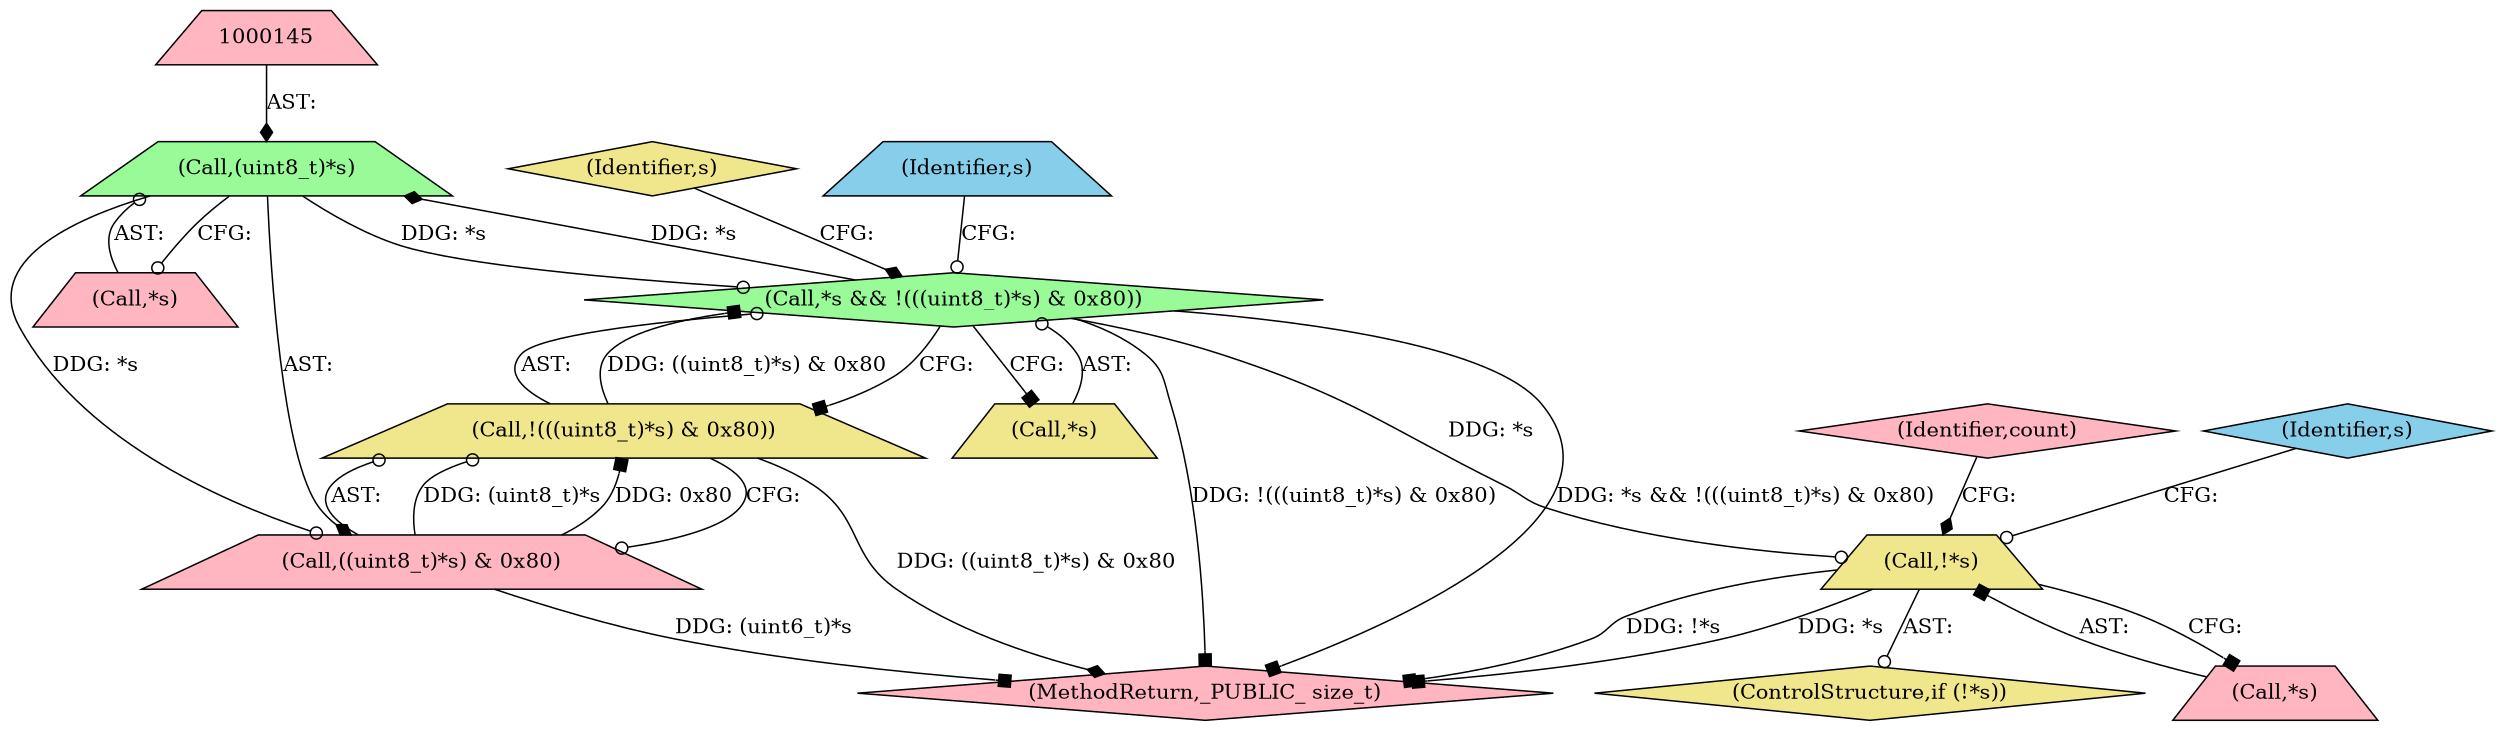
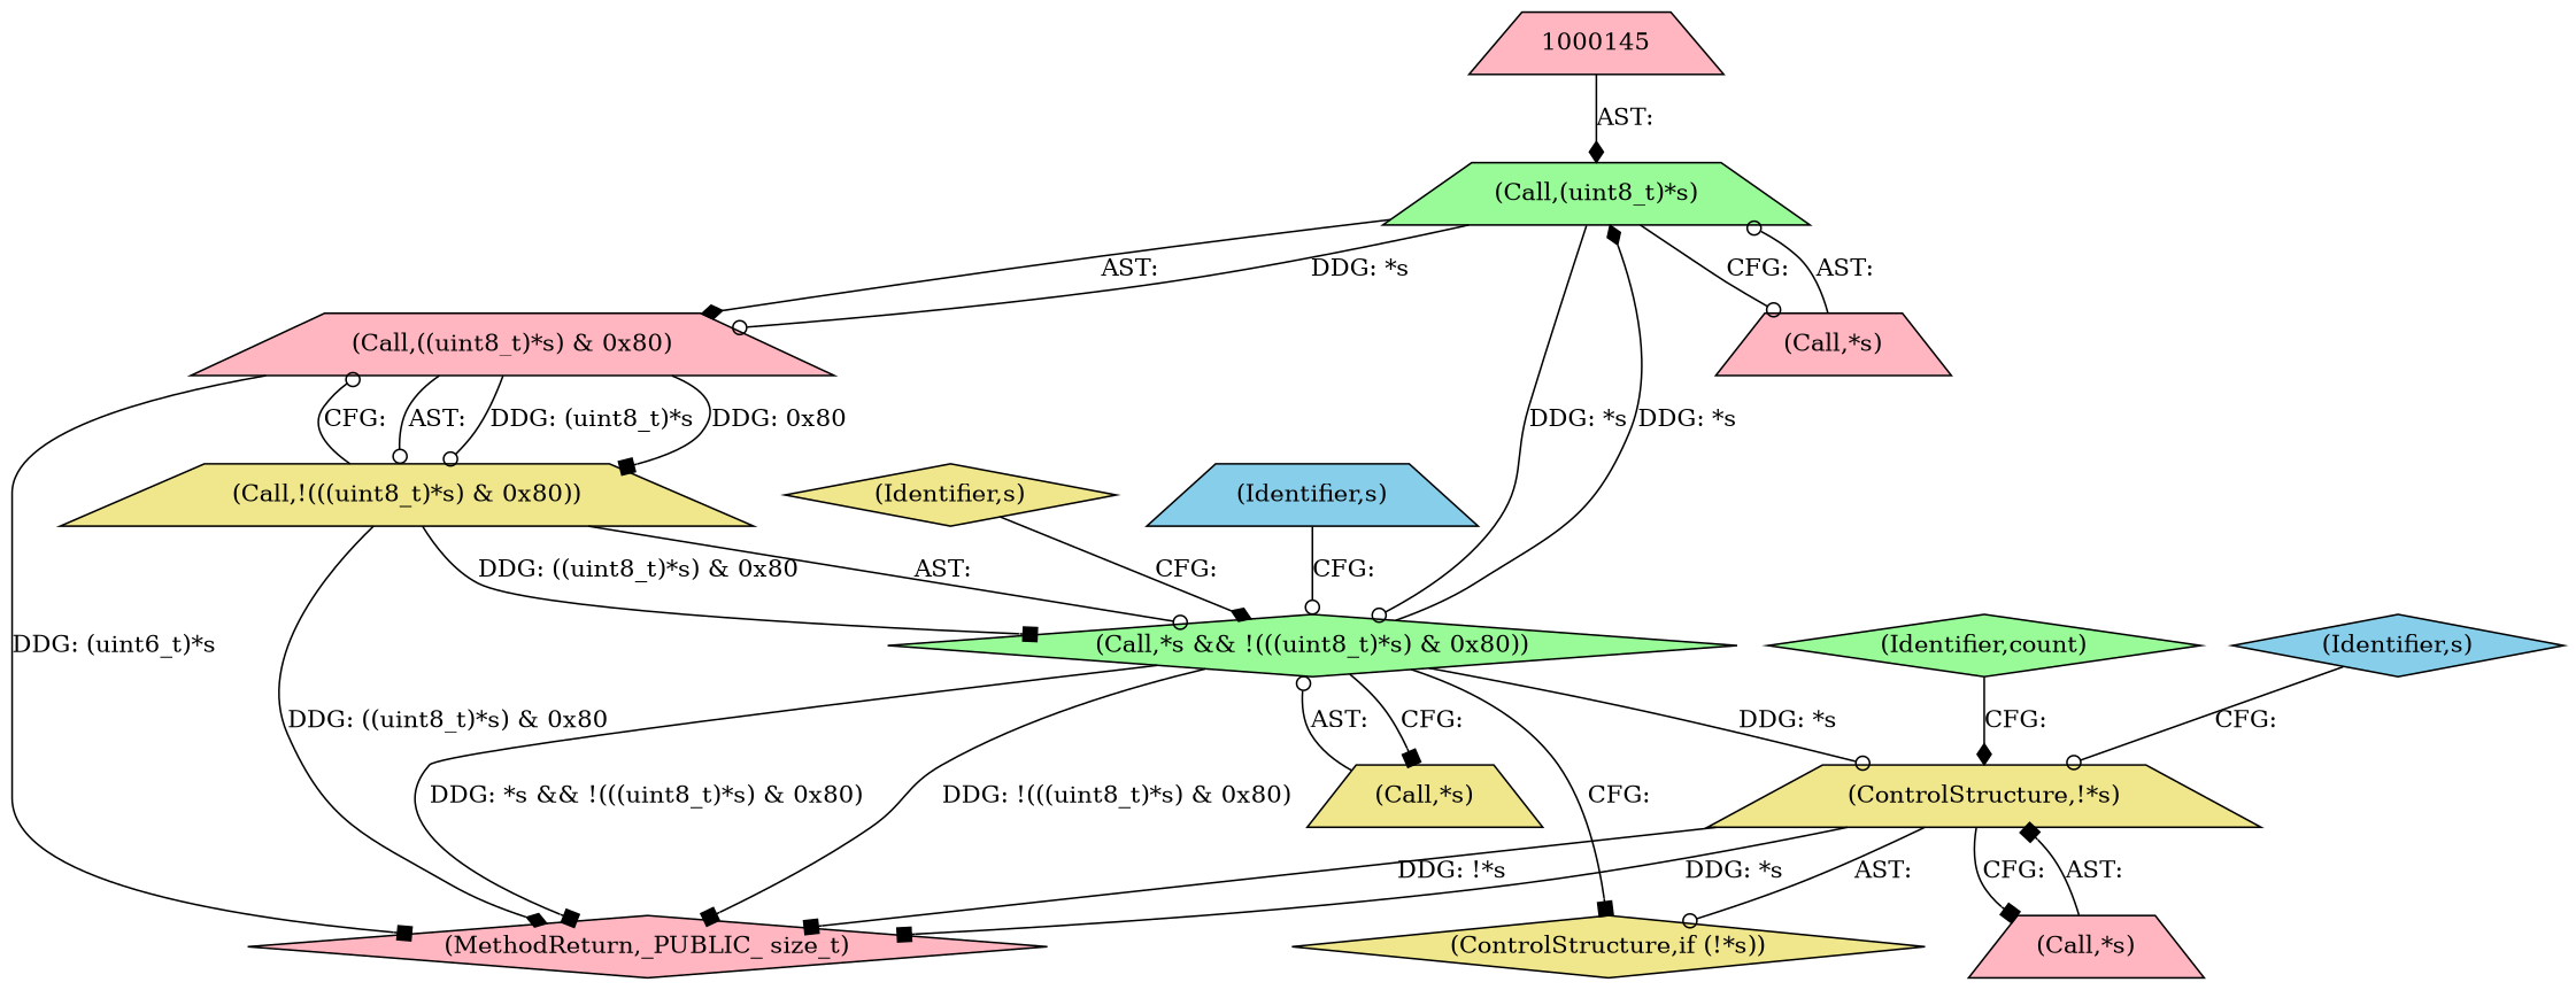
  digraph {
    node [fillcolor=lightpink shape=trapezium style=filled]
    edge [arrowhead=odot]
    n1 [fillcolor=palegreen label="(Call,(uint8_t)*s)"]
    n2 [fillcolor=palegreen label="(Call,*s && !(((uint8_t)*s) & 0x80))" shape=diamond]
    n3 [label="(Call,((uint8_t)*s) & 0x80)"]
    n4 [label="(Call,*s)"]
    n5 [fillcolor=khaki label="(Call,!(((uint8_t)*s) & 0x80))"]
-   n6 [fillcolor=khaki label="(Call,!*s)"]
+   n6 [fillcolor=khaki label="(ControlStructure,!*s)"]
    n7 [label="(MethodReturn,_PUBLIC_ size_t)" shape=diamond]
    n8 [fillcolor=khaki label="(Call,*s)"]
    n9 [label="(Call,*s)"]
    n10 [fillcolor=khaki label="(ControlStructure,if (!*s))" shape=diamond]
-   n11 [label="(Identifier,count)" shape=diamond]
+   n11 [fillcolor=palegreen label="(Identifier,count)" shape=diamond]
    n12 [fillcolor=khaki label="(Identifier,s)" shape=diamond]
    n13 [fillcolor=skyblue label="(Identifier,s)" shape=diamond]
    n14 [fillcolor=skyblue label="(Identifier,s)"]
    1000145
    n1 -> n2 [label="DDG: *s"]
    n1 -> n3 [arrowhead=diamond label="AST: "]
    n1 -> n3 [label="DDG: *s"]
    n1 -> n4 [label="CFG: "]
    n2 -> n1 [arrowhead=diamond label="DDG: *s"]
-   n2 -> n5 [arrowhead=box label="CFG: "]
+   n2 -> n10 [arrowhead=box label="CFG: "]
    n2 -> n6 [label="DDG: *s"]
    n2 -> n7 [arrowhead=box label="DDG: !(((uint8_t)*s) & 0x80)"]
    n2 -> n7 [arrowhead=box label="DDG: *s && !(((uint8_t)*s) & 0x80)"]
    n2 -> n8 [arrowhead=box label="CFG: "]
    n3 -> n5 [label="AST: "]
    n3 -> n5 [label="DDG: (uint8_t)*s"]
    n3 -> n5 [arrowhead=box label="DDG: 0x80"]
    n3 -> n7 [arrowhead=box label="DDG: (uint6_t)*s"]
    n4 -> n1 [label="AST: "]
    n5 -> n2 [label="AST: "]
    n5 -> n2 [arrowhead=box label="DDG: ((uint8_t)*s) & 0x80"]
    n5 -> n3 [label="CFG: "]
    n5 -> n7 [arrowhead=diamond label="DDG: ((uint8_t)*s) & 0x80"]
    n6 -> n7 [arrowhead=box label="DDG: !*s"]
    n6 -> n7 [arrowhead=box label="DDG: *s"]
    n6 -> n9 [arrowhead=box label="CFG: "]
    n6 -> n10 [label="AST: "]
    n8 -> n2 [label="AST: "]
    n9 -> n6 [arrowhead=box label="AST: "]
    n11 -> n6 [arrowhead=diamond label="CFG: "]
    n12 -> n2 [arrowhead=diamond label="CFG: "]
    n13 -> n6 [label="CFG: "]
    n14 -> n2 [label="CFG: "]
    1000145 -> n1 [arrowhead=diamond label="AST: "]
  }
